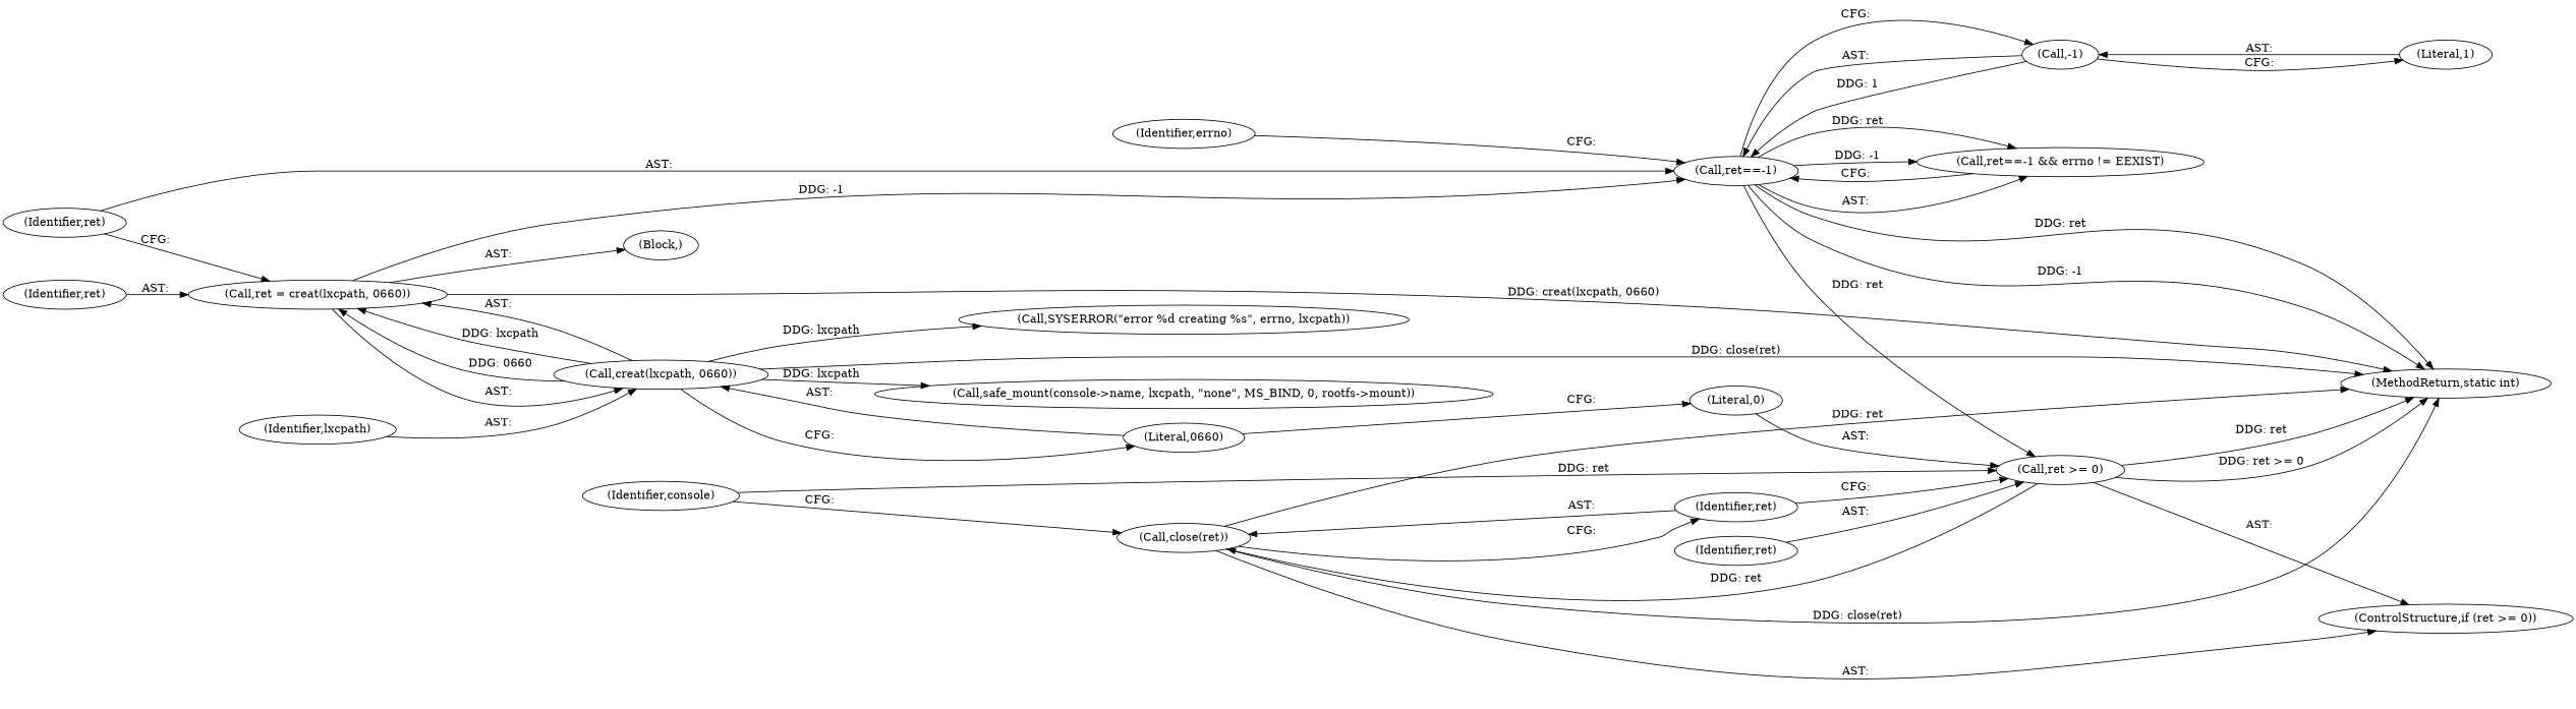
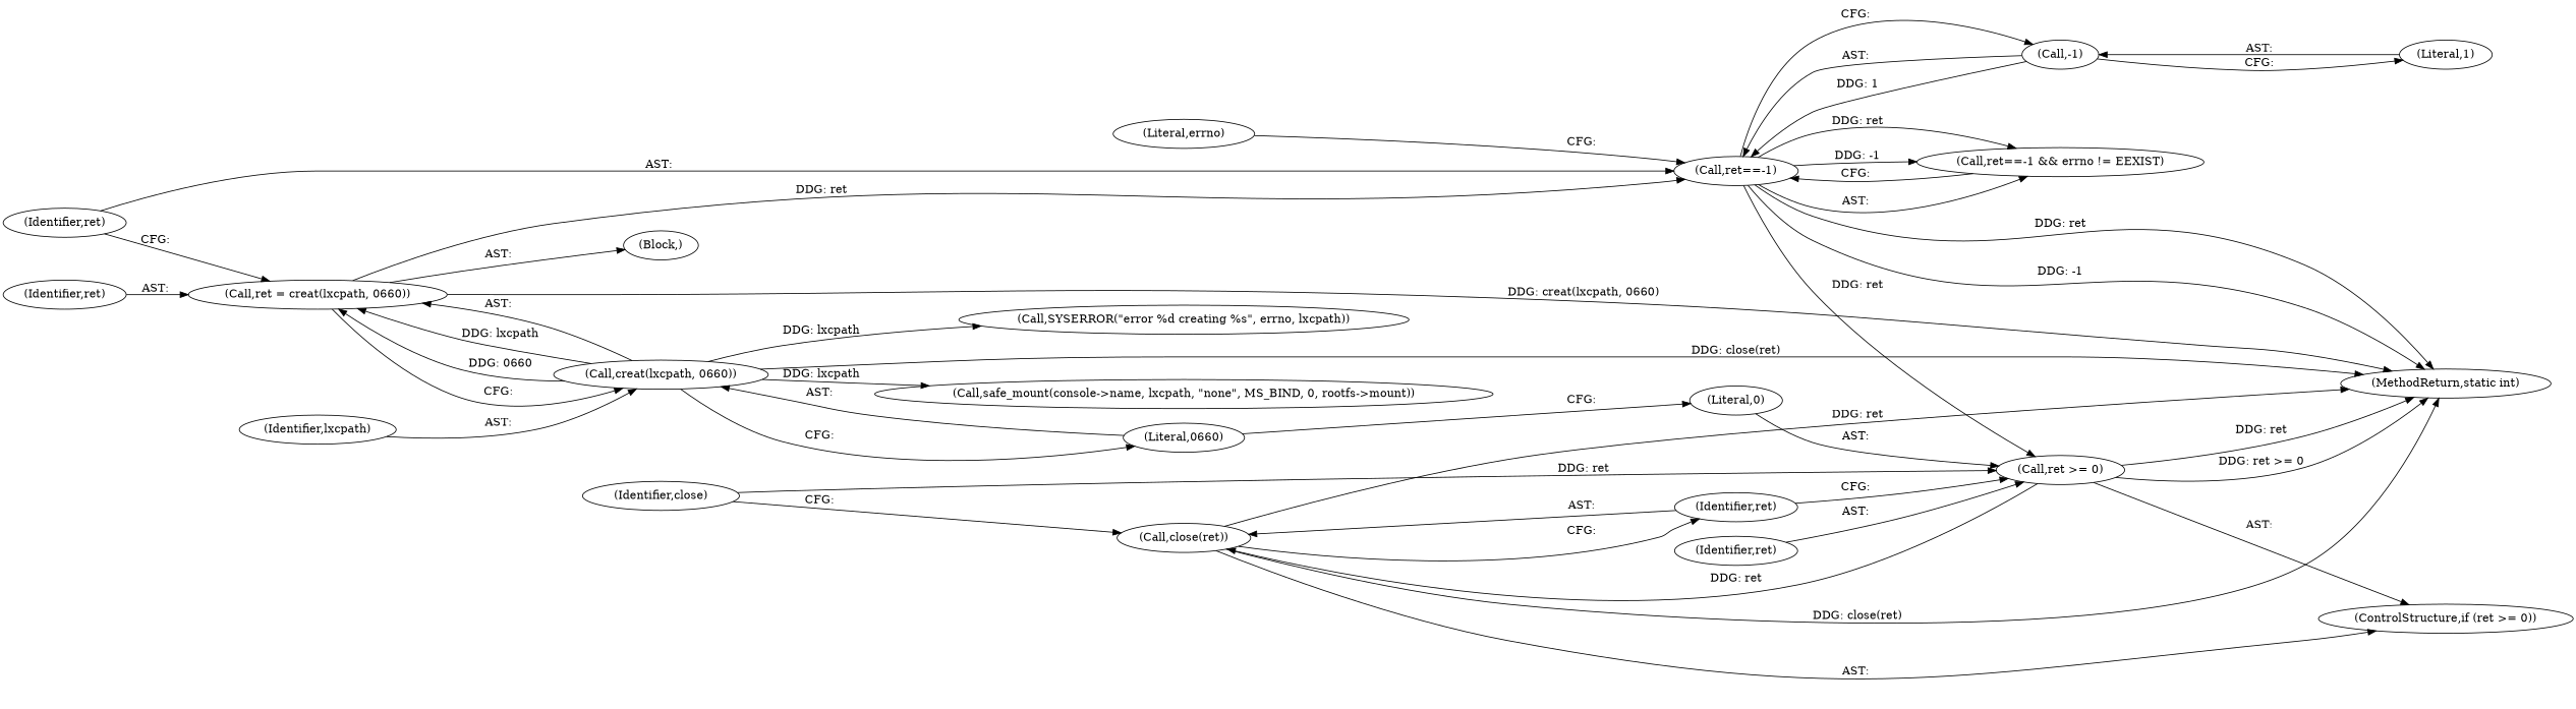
  digraph {
    rankdir=LR
    n1 [label="(Call,close(ret))"]
    n2 [label="(ControlStructure,if (ret >= 0))"]
    n3 [label="(MethodReturn,static int)"]
    n4 [label="(Identifier,ret)"]
    n5 [label="(Call,ret >= 0)"]
    n6 [label="(Literal,0)"]
    n7 [label="(Call,ret==-1)"]
    n8 [label="(Call,-1)"]
    n9 [label="(Call,ret==-1 && errno != EEXIST)"]
    n10 [label="(Literal,1)"]
    n11 [label="(Call,ret = creat(lxcpath, 0660))"]
    n12 [label="(Call,creat(lxcpath, 0660))"]
    n13 [label="(Block,)"]
    n14 [label="(Call,SYSERROR(\"error %d creating %s\", errno, lxcpath))"]
    n15 [label="(Call,safe_mount(console->name, lxcpath, \"none\", MS_BIND, 0, rootfs->mount))"]
    n16 [label="(Literal,0660)"]
-   n17 [label="(Identifier,errno)"]
-   n18 [label="(Identifier,console)"]
+   n17 [label="(Literal,errno)"]
+   n18 [label="(Identifier,close)"]
    n19 [label="(Identifier,lxcpath)"]
    n20 [label="(Identifier,ret)"]
    n21 [label="(Identifier,ret)"]
    n22 [label="(Identifier,ret)"]
    n1 -> n2 [label="AST: "]
    n1 -> n3 [label="DDG: ret"]
    n1 -> n3 [label="DDG: close(ret)"]
    n1 -> n4 [label="CFG: "]
    n4 -> n1 [label="AST: "]
    n4 -> n5 [label="CFG: "]
    n5 -> n1 [label="DDG: ret"]
    n5 -> n2 [label="AST: "]
    n5 -> n3 [label="DDG: ret >= 0"]
    n5 -> n3 [label="DDG: ret"]
    n6 -> n5 [label="AST: "]
    n7 -> n3 [label="DDG: ret"]
    n7 -> n3 [label="DDG: -1"]
    n7 -> n5 [label="DDG: ret"]
    n7 -> n8 [label="CFG: "]
    n7 -> n9 [label="AST: "]
    n7 -> n9 [label="DDG: ret"]
    n7 -> n9 [label="DDG: -1"]
    n8 -> n7 [label="AST: "]
    n8 -> n7 [label="DDG: 1"]
    n8 -> n10 [label="CFG: "]
    n9 -> n7 [label="CFG: "]
    n10 -> n8 [label="AST: "]
    n11 -> n3 [label="DDG: creat(lxcpath, 0660)"]
-   n11 -> n7 [label="DDG: -1"]
-   n11 -> n12 [label="AST: "]
+   n11 -> n7 [label="DDG: ret"]
+   n11 -> n12 [label="CFG: "]
    n11 -> n13 [label="AST: "]
    n12 -> n3 [label="DDG: close(ret)"]
    n12 -> n11 [label="AST: "]
    n12 -> n11 [label="DDG: lxcpath"]
    n12 -> n11 [label="DDG: 0660"]
    n12 -> n14 [label="DDG: lxcpath"]
    n12 -> n15 [label="DDG: lxcpath"]
    n12 -> n16 [label="CFG: "]
    n16 -> n6 [label="CFG: "]
    n16 -> n12 [label="AST: "]
    n17 -> n7 [label="CFG: "]
    n18 -> n1 [label="CFG: "]
    n18 -> n5 [label="DDG: ret"]
    n19 -> n12 [label="AST: "]
    n20 -> n7 [label="AST: "]
    n20 -> n11 [label="CFG: "]
    n21 -> n5 [label="AST: "]
    n22 -> n11 [label="AST: "]
  }
